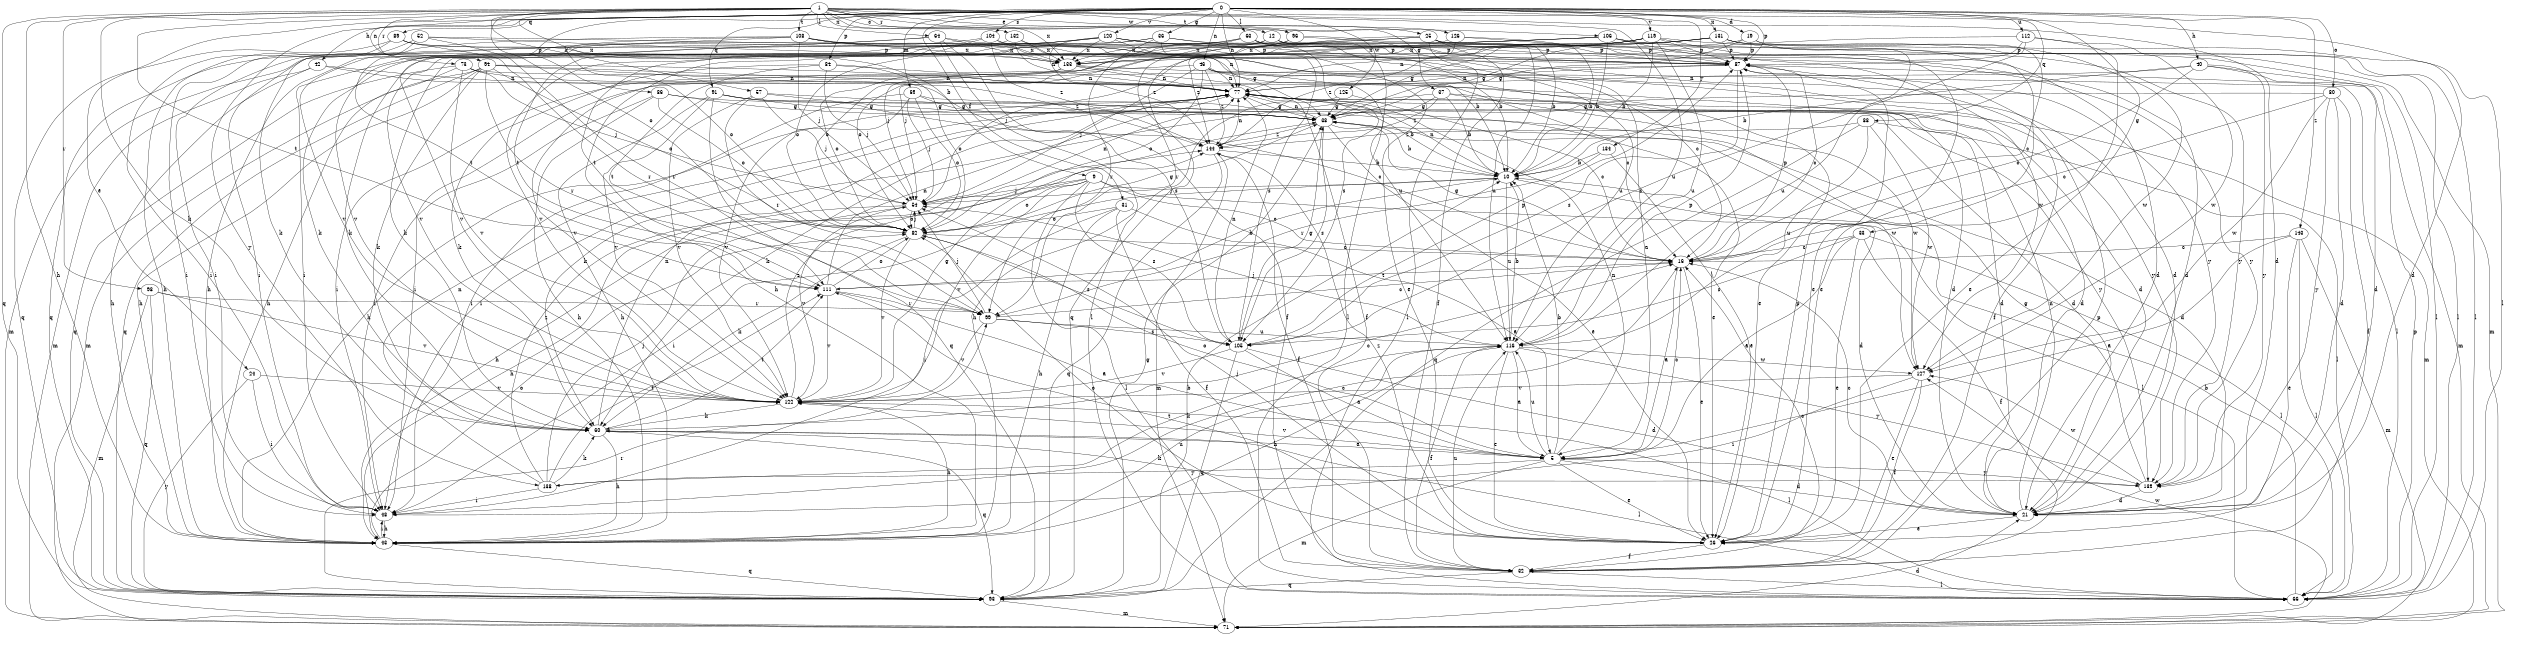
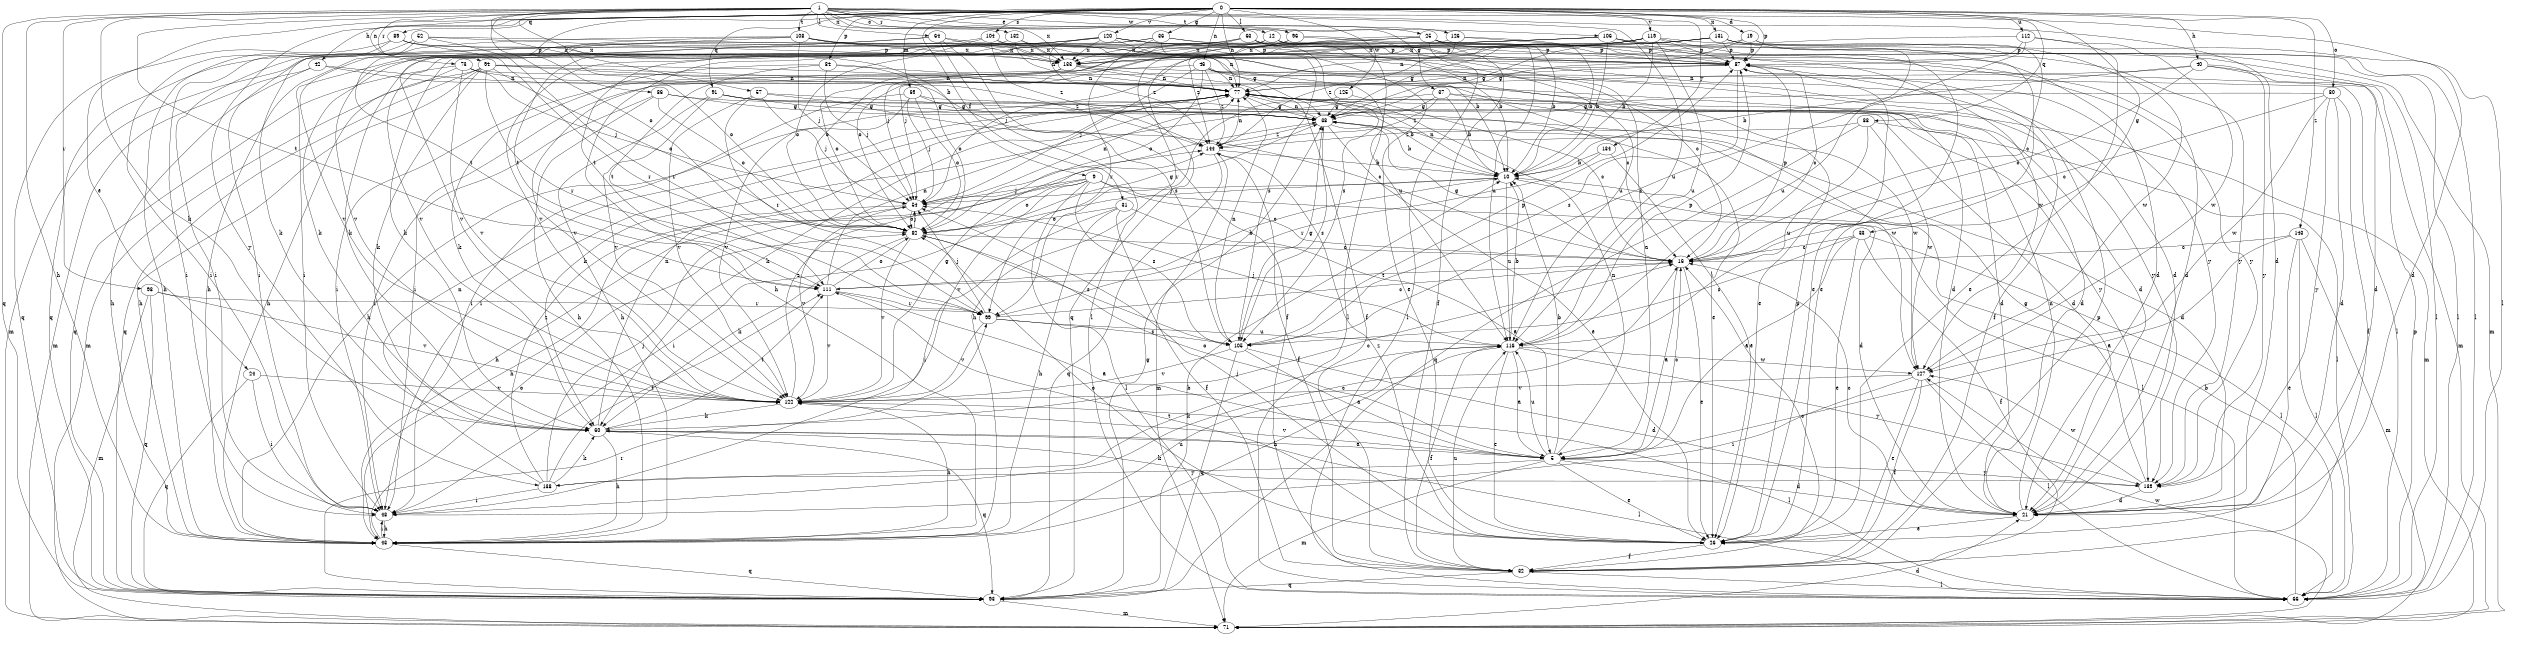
  strict digraph {
    0
    19
    24
    31
    33
    36
    40
    42
    63
    69
    73
    n12 [label=46]
    77
    80
    84
    86
    87
    88
    89
    91
    104
    112
    119
    120
    125
    131
    134
    138
    143
    116
    133
    16
    38
    93
    122
    48
    43
    82
    5
    32
    66
    26
    105
    71
    99
    21
    10
    139
    144
    52
    111
    54
    60
    127
    1
    9
    12
    25
    37
    57
    64
    94
    96
    98
    106
    108
    126
    132
    0 -> 19 [label=d]
    0 -> 24 [label=e]
    0 -> 31 [label=f]
    0 -> 33 [label=g]
    0 -> 36 [label=g]
    0 -> 40 [label=h]
    0 -> 42 [label=h]
    0 -> 63 [label=l]
    0 -> 69 [label=m]
    0 -> 73 [label=n]
    0 -> n12 [label=n]
    0 -> 77 [label=n]
    0 -> 80 [label=o]
    0 -> 84 [label=p]
    0 -> 86 [label=p]
    0 -> 87 [label=p]
    0 -> 88 [label=q]
    0 -> 89 [label=q]
    0 -> 91 [label=q]
    0 -> 104 [label=s]
    0 -> 112 [label=u]
    0 -> 119 [label=v]
    0 -> 120 [label=v]
    0 -> 125 [label=w]
    0 -> 131 [label=x]
    0 -> 134 [label=y]
    0 -> 138 [label=y]
    0 -> 143 [label=z]
    19 -> 87 [label=p]
    19 -> 116 [label=u]
    19 -> 133 [label=x]
    19 -> 16 [label=c]
    19 -> 38 [label=g]
-   24 -> 93 [label=y]
+   24 -> 93 [label=q]
    24 -> 122 [label=v]
    24 -> 48 [label=i]
    31 -> 48 [label=i]
    31 -> 43 [label=h]
    31 -> 82 [label=o]
    31 -> 5 [label=a]
    31 -> 32 [label=f]
    33 -> 16 [label=c]
    33 -> 5 [label=a]
    33 -> 32 [label=f]
    33 -> 66 [label=l]
    33 -> 26 [label=e]
    33 -> 105 [label=s]
    36 -> 87 [label=p]
    36 -> 122 [label=v]
    36 -> 48 [label=i]
    36 -> 105 [label=s]
    36 -> 71 [label=m]
    36 -> 99 [label=r]
    40 -> 77 [label=n]
    40 -> 16 [label=c]
    40 -> 71 [label=m]
    40 -> 21 [label=d]
    40 -> 10 [label=b]
    40 -> 139 [label=y]
    42 -> 77 [label=n]
    42 -> 43 [label=h]
    42 -> 71 [label=m]
    42 -> 144 [label=z]
    63 -> 87 [label=p]
    63 -> 133 [label=x]
    63 -> 93 [label=q]
    63 -> 105 [label=s]
    63 -> 10 [label=b]
    63 -> 111 [label=t]
    69 -> 38 [label=g]
    69 -> 122 [label=v]
    69 -> 48 [label=i]
    69 -> 82 [label=o]
    69 -> 26 [label=e]
    69 -> 54 [label=j]
    73 -> 77 [label=n]
    73 -> 93 [label=q]
    73 -> 122 [label=v]
    73 -> 43 [label=h]
    73 -> 21 [label=d]
    73 -> 54 [label=j]
    n12 -> 77 [label=n]
    n12 -> 16 [label=c]
    n12 -> 122 [label=v]
    n12 -> 82 [label=o]
    n12 -> 26 [label=e]
    n12 -> 139 [label=y]
    n12 -> 144 [label=z]
    n12 -> 54 [label=j]
    77 -> 38 [label=g]
    77 -> 48 [label=i]
    77 -> 43 [label=h]
    77 -> 71 [label=m]
    77 -> 21 [label=d]
    77 -> 10 [label=b]
    77 -> 60 [label=k]
    80 -> 16 [label=c]
    80 -> 38 [label=g]
    80 -> 32 [label=f]
    80 -> 21 [label=d]
    80 -> 139 [label=y]
    80 -> 127 [label=w]
    84 -> 77 [label=n]
    84 -> 82 [label=o]
    84 -> 111 [label=t]
    84 -> 54 [label=j]
    84 -> 60 [label=k]
    86 -> 38 [label=g]
    86 -> 48 [label=i]
    86 -> 43 [label=h]
    86 -> 82 [label=o]
    86 -> 21 [label=d]
    87 -> 77 [label=n]
    87 -> 16 [label=c]
    87 -> 48 [label=i]
    87 -> 32 [label=f]
    87 -> 105 [label=s]
    88 -> 116 [label=u]
    88 -> 93 [label=q]
    88 -> 66 [label=l]
    88 -> 144 [label=z]
    88 -> 127 [label=w]
    89 -> 133 [label=x]
    89 -> 93 [label=q]
    89 -> 48 [label=i]
    89 -> 99 [label=r]
    89 -> 21 [label=d]
    91 -> 16 [label=c]
    91 -> 38 [label=g]
-   91 -> 93 [label=q]
    91 -> 122 [label=v]
    91 -> 43 [label=h]
    91 -> 139 [label=y]
    104 -> 87 [label=p]
    104 -> 133 [label=x]
    104 -> 93 [label=q]
    104 -> 82 [label=o]
    104 -> 144 [label=z]
    112 -> 87 [label=p]
    112 -> 26 [label=e]
    112 -> 105 [label=s]
    112 -> 60 [label=k]
    112 -> 127 [label=w]
    119 -> 87 [label=p]
    119 -> 116 [label=u]
    119 -> 133 [label=x]
    119 -> 38 [label=g]
    119 -> 66 [label=l]
    119 -> 26 [label=e]
    119 -> 99 [label=r]
    119 -> 10 [label=b]
    119 -> 144 [label=z]
    120 -> 77 [label=n]
    120 -> 116 [label=u]
    120 -> 133 [label=x]
    120 -> 43 [label=h]
    120 -> 66 [label=l]
    120 -> 71 [label=m]
    120 -> 139 [label=y]
    120 -> 144 [label=z]
    120 -> 111 [label=t]
    125 -> 16 [label=c]
    125 -> 38 [label=g]
    125 -> 43 [label=h]
    131 -> 87 [label=p]
    131 -> 38 [label=g]
    131 -> 122 [label=v]
    131 -> 43 [label=h]
    131 -> 26 [label=e]
    131 -> 21 [label=d]
    131 -> 54 [label=j]
    131 -> 127 [label=w]
    134 -> 26 [label=e]
    134 -> 99 [label=r]
    134 -> 10 [label=b]
    138 -> 77 [label=n]
    138 -> 116 [label=k]
    138 -> 48 [label=i]
    138 -> 144 [label=z]
    138 -> 111 [label=t]
    138 -> 54 [label=j]
    138 -> 60 [label=k]
    143 -> 16 [label=c]
    143 -> 5 [label=a]
    143 -> 66 [label=l]
    143 -> 26 [label=e]
    143 -> 71 [label=m]
    116 -> 87 [label=p]
    116 -> 43 [label=h]
    116 -> 5 [label=a]
    116 -> 32 [label=f]
    116 -> 26 [label=e]
    116 -> 10 [label=b]
    116 -> 139 [label=y]
    116 -> 54 [label=j]
    116 -> 127 [label=w]
    133 -> 77 [label=n]
    133 -> 48 [label=i]
    133 -> 82 [label=o]
    133 -> 32 [label=f]
    133 -> 66 [label=l]
    16 -> 87 [label=p]
    16 -> 38 [label=g]
    16 -> 5 [label=a]
    16 -> 26 [label=e]
    16 -> 111 [label=t]
    38 -> 77 [label=n]
    38 -> 26 [label=e]
    38 -> 105 [label=s]
    38 -> 21 [label=d]
    38 -> 10 [label=b]
    38 -> 144 [label=z]
    93 -> 38 [label=g]
    93 -> 71 [label=m]
    93 -> 99 [label=r]
    93 -> 10 [label=b]
    122 -> 38 [label=g]
    122 -> 43 [label=h]
    122 -> 66 [label=l]
    122 -> 144 [label=z]
    122 -> 60 [label=k]
    48 -> 16 [label=c]
    48 -> 43 [label=h]
    43 -> 116 [label=u]
    43 -> 93 [label=q]
    43 -> 48 [label=i]
    43 -> 82 [label=o]
    82 -> 16 [label=c]
    82 -> 38 [label=g]
    82 -> 122 [label=v]
    82 -> 105 [label=s]
    82 -> 54 [label=j]
    82 -> 60 [label=k]
    5 -> 77 [label=n]
    5 -> 138 [label=y]
    5 -> 116 [label=u]
    5 -> 16 [label=c]
    5 -> 122 [label=v]
    5 -> 82 [label=o]
    5 -> 26 [label=e]
    5 -> 71 [label=m]
    5 -> 21 [label=d]
    5 -> 10 [label=b]
    5 -> 139 [label=y]
    32 -> 87 [label=p]
    32 -> 116 [label=u]
    32 -> 16 [label=c]
    32 -> 93 [label=q]
    32 -> 66 [label=l]
    66 -> 87 [label=p]
    66 -> 10 [label=b]
    26 -> 87 [label=p]
    26 -> 82 [label=o]
    26 -> 32 [label=f]
    26 -> 144 [label=z]
    26 -> 111 [label=t]
    26 -> 54 [label=j]
    105 -> 77 [label=n]
    105 -> 87 [label=p]
    105 -> 38 [label=g]
    105 -> 93 [label=q]
    105 -> 122 [label=v]
    105 -> 5 [label=a]
    105 -> 21 [label=d]
    71 -> 21 [label=d]
    71 -> 127 [label=w]
    99 -> 116 [label=u]
    99 -> 16 [label=c]
    99 -> 122 [label=v]
    99 -> 105 [label=s]
    99 -> 54 [label=j]
    21 -> 77 [label=n]
    21 -> 16 [label=c]
    21 -> 26 [label=e]
    10 -> 77 [label=n]
    10 -> 116 [label=u]
    10 -> 48 [label=i]
    10 -> 66 [label=l]
    10 -> 54 [label=j]
    139 -> 38 [label=g]
    139 -> 21 [label=d]
    139 -> 60 [label=k]
    139 -> 127 [label=w]
    144 -> 77 [label=n]
    144 -> 93 [label=q]
    144 -> 32 [label=f]
    144 -> 71 [label=m]
    144 -> 10 [label=b]
    52 -> 87 [label=p]
    52 -> 122 [label=v]
    52 -> 43 [label=h]
    52 -> 99 [label=r]
    52 -> 139 [label=y]
    111 -> 77 [label=n]
    111 -> 122 [label=v]
    111 -> 82 [label=o]
    111 -> 5 [label=a]
    111 -> 99 [label=r]
    111 -> 10 [label=b]
    54 -> 77 [label=n]
    54 -> 122 [label=v]
    54 -> 43 [label=h]
    54 -> 82 [label=o]
    60 -> 77 [label=n]
    60 -> 16 [label=c]
    60 -> 93 [label=q]
    60 -> 43 [label=h]
    60 -> 5 [label=a]
    60 -> 66 [label=l]
    60 -> 111 [label=t]
    127 -> 122 [label=v]
    127 -> 48 [label=i]
    127 -> 32 [label=f]
+   127 -> 66 [label=l]
    127 -> 26 [label=e]
    1 -> 116 [label=u]
    1 -> 133 [label=x]
    1 -> 93 [label=q]
    1 -> 43 [label=h]
    1 -> 82 [label=o]
    1 -> 66 [label=l]
    1 -> 21 [label=d]
    1 -> 111 [label=t]
    1 -> 60 [label=k]
    1 -> 9 [label=b]
    1 -> 12 [label=c]
    1 -> 25 [label=e]
    1 -> 37 [label=g]
    1 -> 57 [label=k]
    1 -> 64 [label=l]
    1 -> 94 [label=r]
    1 -> 96 [label=r]
    1 -> 98 [label=r]
    1 -> 106 [label=t]
    1 -> 108 [label=t]
    1 -> 126 [label=w]
    1 -> 132 [label=x]
    9 -> 16 [label=c]
    9 -> 122 [label=v]
    9 -> 43 [label=h]
    9 -> 82 [label=o]
    9 -> 66 [label=l]
    9 -> 105 [label=s]
    9 -> 21 [label=d]
    9 -> 54 [label=j]
    12 -> 87 [label=p]
    12 -> 122 [label=v]
    12 -> 66 [label=l]
    12 -> 21 [label=d]
    12 -> 54 [label=j]
    25 -> 87 [label=p]
    25 -> 116 [label=u]
    25 -> 32 [label=f]
    25 -> 66 [label=l]
    25 -> 10 [label=b]
    25 -> 144 [label=z]
    25 -> 54 [label=j]
    25 -> 60 [label=k]
    37 -> 38 [label=g]
    37 -> 21 [label=d]
    37 -> 10 [label=b]
    37 -> 144 [label=z]
    37 -> 60 [label=k]
    37 -> 127 [label=w]
    57 -> 38 [label=g]
    57 -> 122 [label=v]
    57 -> 99 [label=r]
    57 -> 54 [label=j]
    57 -> 127 [label=w]
    64 -> 133 [label=x]
    64 -> 48 [label=i]
    64 -> 66 [label=l]
    64 -> 105 [label=s]
    64 -> 10 [label=b]
    64 -> 111 [label=t]
    94 -> 77 [label=n]
    94 -> 93 [label=q]
    94 -> 43 [label=h]
    94 -> 82 [label=o]
    94 -> 32 [label=f]
    94 -> 71 [label=m]
    94 -> 99 [label=r]
    94 -> 21 [label=d]
    94 -> 60 [label=k]
    96 -> 133 [label=x]
    96 -> 82 [label=o]
    96 -> 5 [label=a]
    96 -> 21 [label=d]
    98 -> 93 [label=q]
    98 -> 122 [label=v]
    98 -> 71 [label=m]
    98 -> 99 [label=r]
    106 -> 133 [label=x]
    106 -> 122 [label=v]
    106 -> 66 [label=l]
    106 -> 10 [label=b]
    106 -> 139 [label=y]
    106 -> 60 [label=k]
    106 -> 127 [label=w]
    108 -> 116 [label=u]
    108 -> 133 [label=x]
    108 -> 16 [label=c]
    108 -> 38 [label=g]
    108 -> 48 [label=i]
    108 -> 82 [label=o]
    108 -> 54 [label=j]
    108 -> 60 [label=k]
    126 -> 77 [label=n]
    126 -> 87 [label=p]
    126 -> 82 [label=o]
    126 -> 10 [label=b]
    132 -> 77 [label=n]
    132 -> 133 [label=x]
    132 -> 48 [label=i]
    132 -> 26 [label=e]
  }
